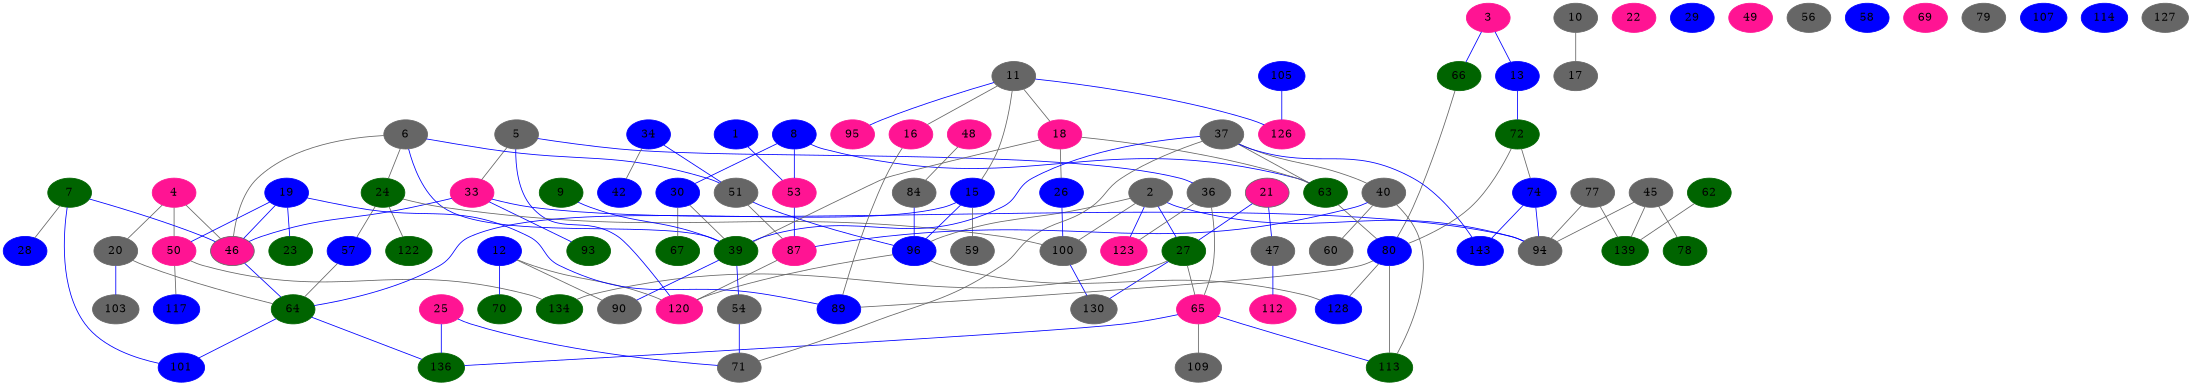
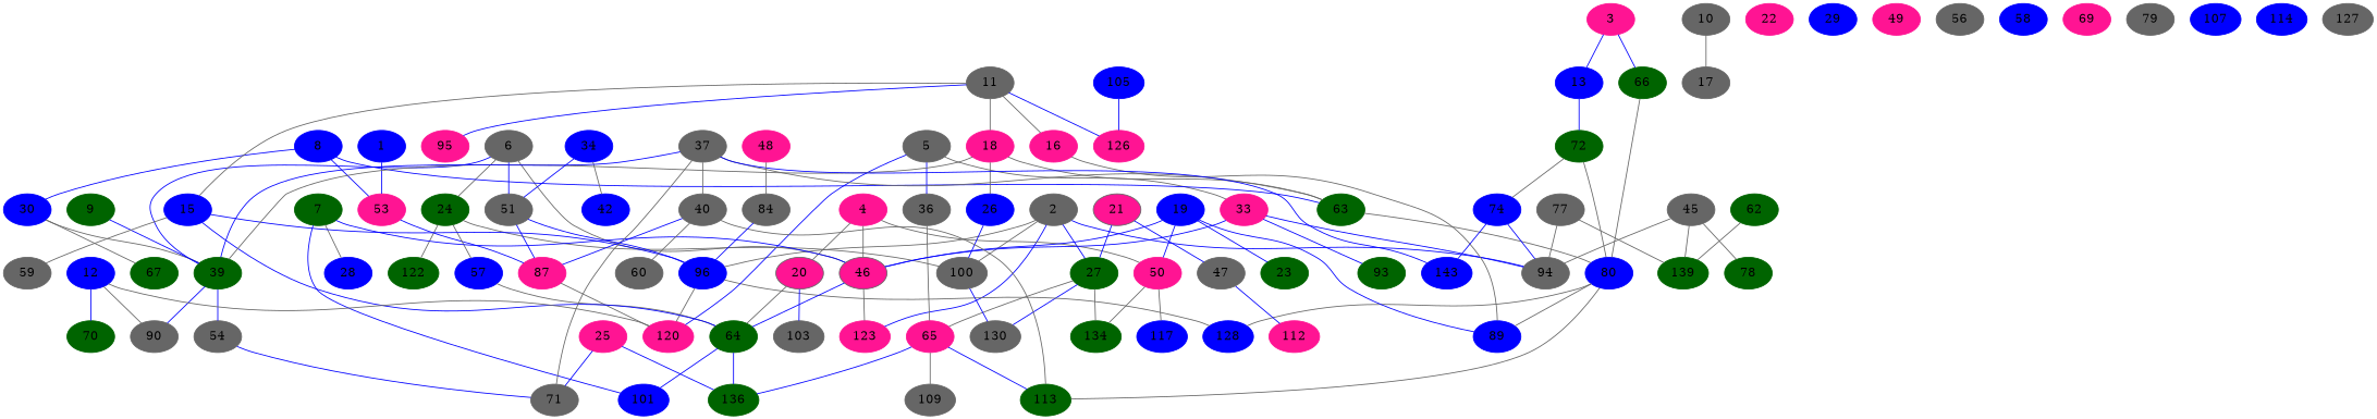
  graph {
    fontname="DejaVu Serif"
    node [color=gray40 fontname="DejaVu Serif" style=filled]
    edge [color=blue fontname="DejaVu Serif"]
    1 [color=blue super="+75"]
    53 [color=deeppink]
    87 [color=deeppink]
    2 [super="+35"]
    27 [color=darkgreen super="+92"]
    94 [super="+144"]
    96 [color=blue super="+98"]
    100 [super="+138"]
    123 [color=deeppink]
    65 [color=deeppink super="+106"]
    130
    134 [color=darkgreen]
    120 [color=deeppink super="+129"]
    128 [color=blue]
    3 [color=deeppink super="+125"]
    13 [color=blue super="+99"]
    66 [color=darkgreen super="+108"]
    72 [color=darkgreen super="+85"]
    80 [color=blue super="+82"]
-   20 [super="+32"]
+   20 [super="+32" fillcolor=deeppink]
    64 [color=darkgreen super="+97"]
    103
    4 [color=deeppink]
    46 [fillcolor=deeppink super="+133"]
    50 [color=deeppink super="+83"]
    117 [color=blue]
    5 [super="+14"]
    33 [color=deeppink super="+55"]
    36
    93 [color=darkgreen]
    6 [super="+44"]
    24 [color=darkgreen super="+132"]
    39 [color=darkgreen super="+110"]
    51 [super="+102"]
    57 [color=blue super="+76"]
    122 [color=darkgreen]
    90 [super="+137"]
    54
    7 [color=darkgreen super="+88"]
    28 [color=blue]
    101 [color=blue]
    30 [color=blue super="+118"]
    67 [color=darkgreen]
    8 [color=blue]
    63 [color=darkgreen super="+81"]
    9 [color=darkgreen]
    10
    17
    11 [super="+73"]
    15 [color=blue super="+41"]
    16 [color=deeppink super="+31"]
    18 [color=deeppink super="+131"]
    95 [color=deeppink]
    126 [color=deeppink]
    59 [super="+119"]
    89 [color=blue]
    26 [color=blue super="+135"]
    12 [color=blue super="+38"]
    70 [color=darkgreen]
    74 [color=blue super="+142"]
    136 [color=darkgreen super="+140"]
    19 [color=blue super="+61"]
    23 [color=darkgreen]
    21 [fillcolor=deeppink super="+68"]
    47 [super="+111"]
    112 [color=deeppink]
    22 [color=deeppink]
    25 [color=deeppink super="+52"]
    71 [super="+91"]
    113 [color=darkgreen]
    109 [super="+124"]
    29 [color=blue]
    34 [color=blue]
    42 [color=blue]
    37 [super="+116"]
    40 [super="+121"]
    143 [color=blue]
    60
    45
    78 [color=darkgreen]
    139 [color=darkgreen super="+141"]
    48 [color=deeppink]
    84
    49 [color=deeppink]
    56
    58 [color=blue]
    62 [color=darkgreen]
    69 [color=deeppink super="+86"]
    77
    79 [super="+104"]
    105 [color=blue super="+115"]
    107 [color=blue]
    114 [color=blue]
    127
    1 -- 53
    53 -- 87
    87 -- 120 [color=gray40]
    2 -- 27
    2 -- 94
    2 -- 96 [color=gray40]
    2 -- 100 [color=gray40]
    2 -- 123
    27 -- 65 [color=gray40]
    27 -- 130
    27 -- 134 [color=gray40]
    96 -- 120 [color=gray40]
    96 -- 128 [color=gray40]
    100 -- 130
    65 -- 136
    65 -- 113
    65 -- 109 [color=gray40]
    3 -- 13
    3 -- 66
    13 -- 72
    66 -- 80 [color=gray40]
    72 -- 80 [color=gray40]
    72 -- 74 [color=gray40]
    80 -- 128 [color=gray40]
    80 -- 89 [color=gray40]
    80 -- 113 [color=gray40]
    20 -- 64 [color=gray40]
    20 -- 103 [weight=2]
    64 -- 101
    64 -- 136
    4 -- 20 [color=gray40]
    4 -- 46 [color=gray40]
    4 -- 50 [color=gray40]
-   36 -- 123 [color=gray40]
+   46 -- 123 [color=gray40]
    46 -- 64
    50 -- 134 [color=gray40]
    50 -- 117 [color=gray40]
    5 -- 120
    5 -- 33 [color=gray40]
    5 -- 36
    33 -- 94
    33 -- 46
    33 -- 93
    36 -- 65 [color=gray40]
    6 -- 46 [color=gray40]
    6 -- 24 [color=gray40]
    6 -- 39
    6 -- 51
    24 -- 100 [color=gray40]
    24 -- 57 [color=gray40]
    24 -- 122 [color=gray40]
    39 -- 90
    39 -- 54
-   51 -- 87 [color=gray40]
+   51 -- 87
    51 -- 96
    57 -- 64 [color=gray40]
    54 -- 71
    7 -- 46
    7 -- 28 [color=gray40]
    7 -- 101
    30 -- 39 [color=gray40]
    30 -- 67 [color=gray40]
    8 -- 53
    8 -- 30
    8 -- 63
    63 -- 80 [color=gray40]
    9 -- 39
    10 -- 17 [color=gray40]
    11 -- 15 [color=gray40]
    11 -- 16 [color=gray40]
    11 -- 18 [color=gray40]
    11 -- 95
    11 -- 126
    15 -- 96
    15 -- 64
    15 -- 59 [color=gray40]
    16 -- 89 [color=gray40]
    18 -- 39 [color=gray40]
    18 -- 63 [color=gray40]
    18 -- 26 [color=gray40]
    26 -- 100
    12 -- 120 [color=gray40]
    12 -- 90 [color=gray40]
    12 -- 70
    74 -- 94
    74 -- 143
    19 -- 46
    19 -- 50
    19 -- 89
    19 -- 23
    21 -- 27
    21 -- 47
    47 -- 112
    25 -- 136
    25 -- 71
    34 -- 51
    34 -- 42 [color=gray40]
    37 -- 39
    37 -- 63 [color=gray40]
    37 -- 71 [color=gray40]
    37 -- 40 [color=gray40]
    37 -- 143
    40 -- 87
    40 -- 113 [color=gray40]
    40 -- 60 [color=gray40]
    45 -- 94 [color=gray40]
    45 -- 78 [color=gray40]
    45 -- 139 [color=gray40]
    48 -- 84 [color=gray40]
    84 -- 96
    62 -- 139 [color=gray40]
    77 -- 94 [color=gray40]
    77 -- 139 [color=gray40]
    105 -- 126
  }
